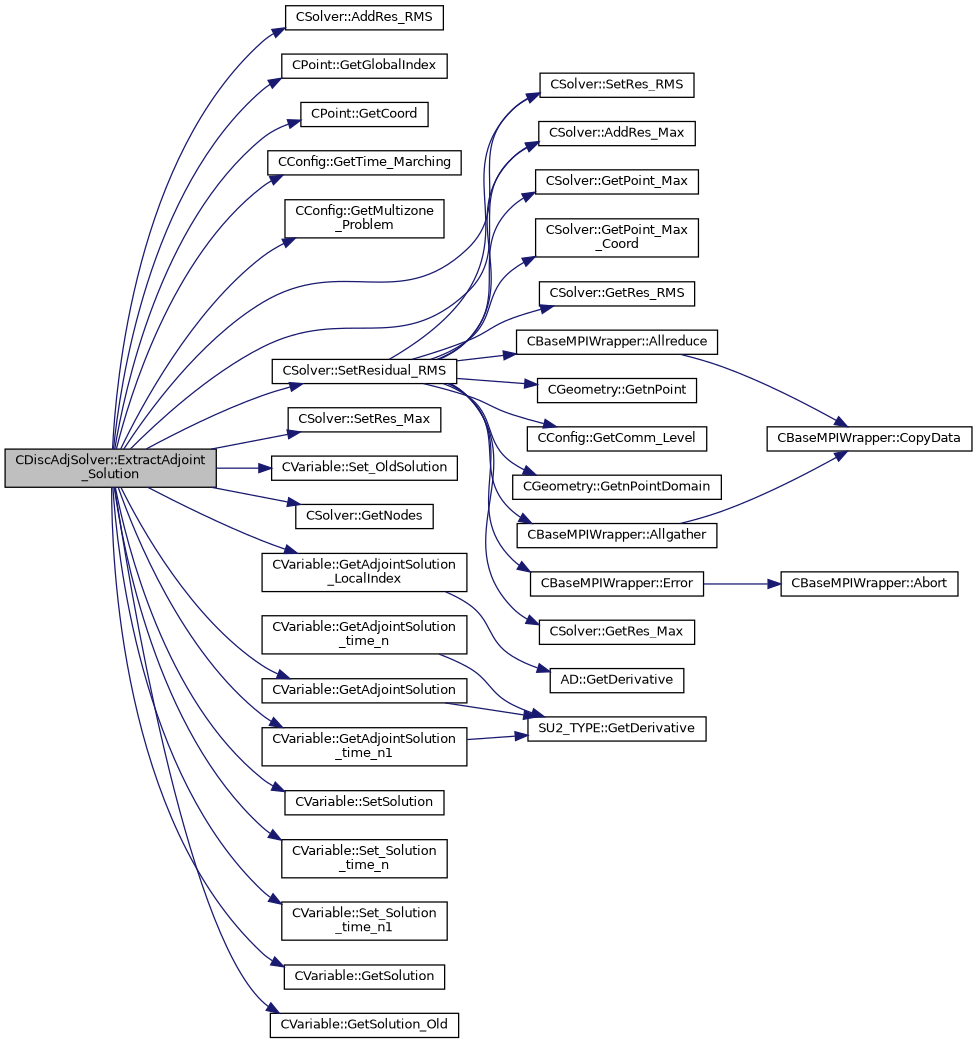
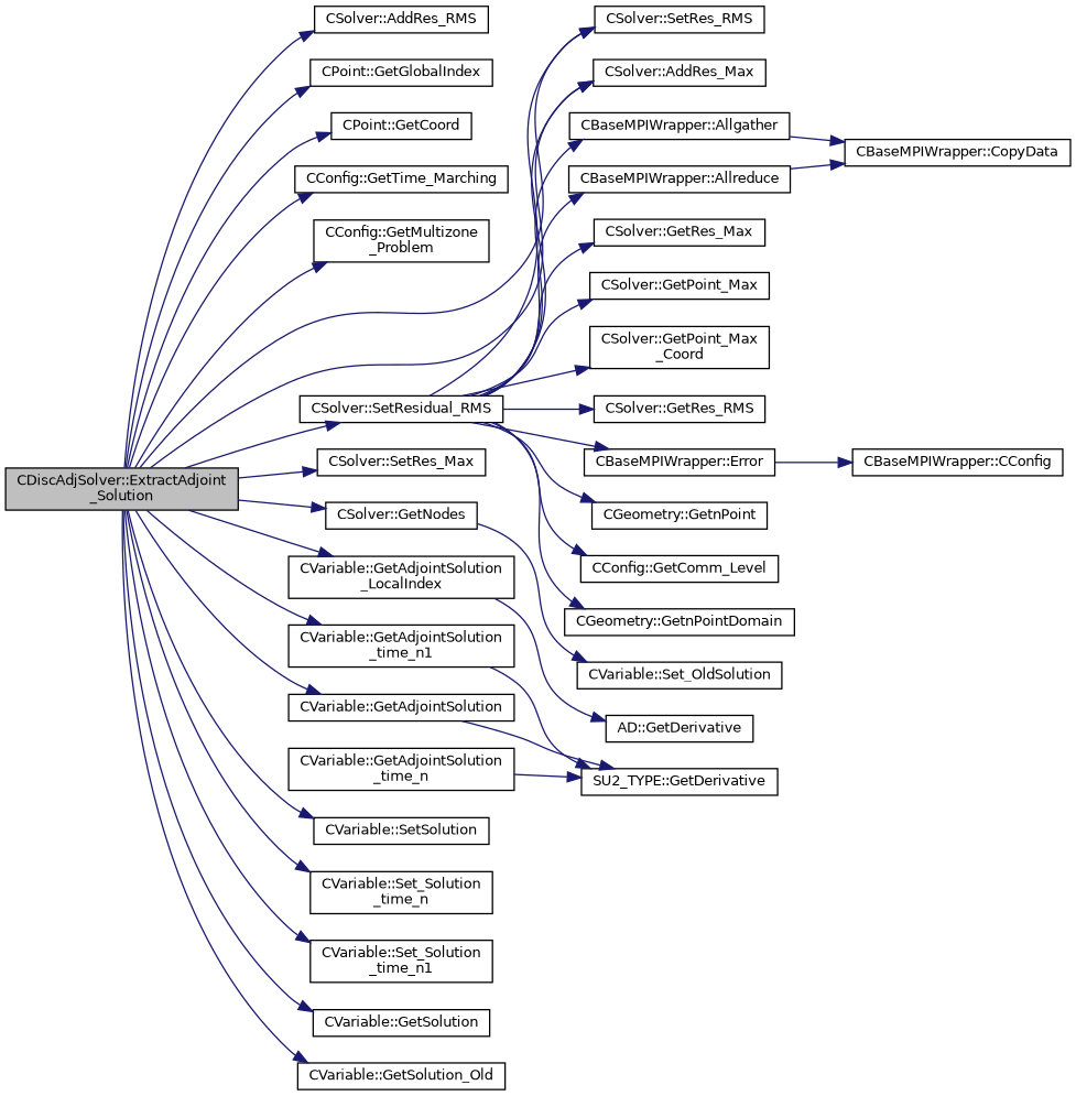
  digraph {
    rankdir=LR
    node [color=black fillcolor=white fontname=Helvetica fontsize=10 shape=record style=filled]
    edge [color=midnightblue fontname=Helvetica fontsize=10 labelfontname=Helvetica labelfontsize=10 style=solid]
    n1 [fillcolor=grey75 fontcolor=black height=0.2 label="CDiscAdjSolver::ExtractAdjoint\l_Solution" width=0.4]
    n2 [height=0.2 label="CConfig::GetTime_Marching" width=0.4]
    n3 [height=0.2 label="CConfig::GetMultizone\l_Problem" width=0.4]
    n4 [height=0.2 label="CSolver::SetRes_RMS" width=0.4]
    n5 [height=0.2 label="CSolver::SetRes_Max" width=0.4]
    n6 [height=0.2 label="CVariable::Set_OldSolution" width=0.4]
    n7 [height=0.2 label="CSolver::GetNodes" width=0.4]
    n8 [height=0.2 label="CVariable::GetAdjointSolution\l_LocalIndex" width=0.4]
    n9 [height=0.2 label="CVariable::GetAdjointSolution" width=0.4]
    n10 [height=0.2 label="CVariable::SetSolution" width=0.4]
    n11 [height=0.2 label="CVariable::Set_Solution\l_time_n" width=0.4]
    n12 [height=0.2 label="CVariable::GetAdjointSolution\l_time_n1" width=0.4]
    n13 [height=0.2 label="CVariable::Set_Solution\l_time_n1" width=0.4]
    n14 [height=0.2 label="CVariable::GetSolution" width=0.4]
    n15 [height=0.2 label="CVariable::GetSolution_Old" width=0.4]
    n16 [height=0.2 label="CSolver::AddRes_RMS" width=0.4]
    n17 [height=0.2 label="CSolver::AddRes_Max" width=0.4]
    n18 [height=0.2 label="CPoint::GetGlobalIndex" width=0.4]
    n19 [height=0.2 label="CPoint::GetCoord" width=0.4]
    n20 [height=0.2 label="CSolver::SetResidual_RMS" width=0.4]
    n21 [height=0.2 label="AD::GetDerivative" width=0.4]
    n22 [height=0.2 label="SU2_TYPE::GetDerivative" width=0.4]
    n23 [height=0.2 label="CVariable::GetAdjointSolution\l_time_n" width=0.4]
    n24 [height=0.2 label="CSolver::GetRes_RMS" width=0.4]
    n25 [height=0.2 label="CBaseMPIWrapper::Error" width=0.4]
    n26 [height=0.2 label="CGeometry::GetnPoint" width=0.4]
    n27 [height=0.2 label="CConfig::GetComm_Level" width=0.4]
    n28 [height=0.2 label="CGeometry::GetnPointDomain" width=0.4]
    n29 [height=0.2 label="CBaseMPIWrapper::Allreduce" width=0.4]
    n30 [height=0.2 label="CSolver::GetRes_Max" width=0.4]
    n31 [height=0.2 label="CSolver::GetPoint_Max" width=0.4]
    n32 [height=0.2 label="CSolver::GetPoint_Max\l_Coord" width=0.4]
    n33 [height=0.2 label="CBaseMPIWrapper::Allgather" width=0.4]
-   n34 [height=0.2 label="CBaseMPIWrapper::Abort" width=0.4]
+   n34 [height=0.2 label="CBaseMPIWrapper::CConfig" width=0.4]
    n35 [height=0.2 label="CBaseMPIWrapper::CopyData" width=0.4]
    n1 -> n2
    n1 -> n3
    n1 -> n4
    n1 -> n5
-   n1 -> n6
+   n7 -> n6
    n1 -> n7
    n1 -> n8
    n1 -> n9
    n1 -> n10
    n1 -> n11
    n1 -> n12
    n1 -> n13
    n1 -> n14
    n1 -> n15
    n1 -> n16
    n1 -> n17
    n1 -> n18
    n1 -> n19
    n1 -> n20
    n8 -> n21
    n9 -> n22
    n12 -> n22
    n20 -> n4
    n20 -> n17
    n20 -> n24
    n20 -> n25
    n20 -> n26
    n20 -> n27
    n20 -> n28
    n20 -> n29
    n20 -> n30
    n20 -> n31
    n20 -> n32
    n20 -> n33
    n23 -> n22
    n25 -> n34
    n29 -> n35
    n33 -> n35
  }
